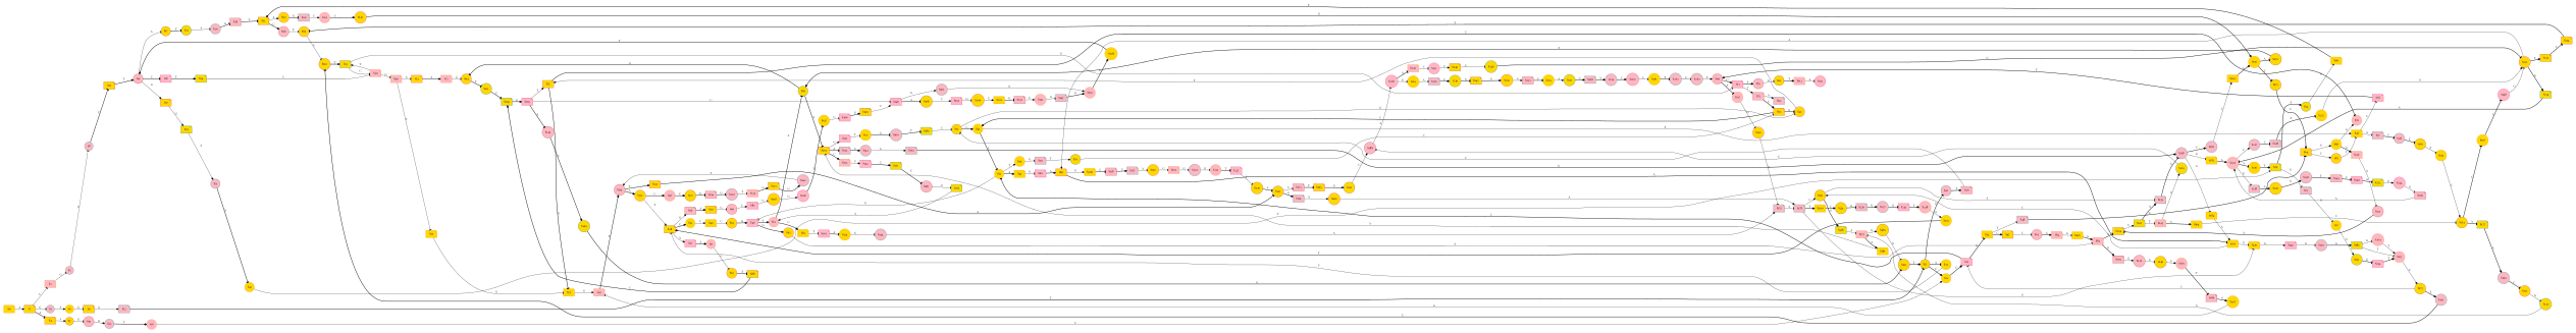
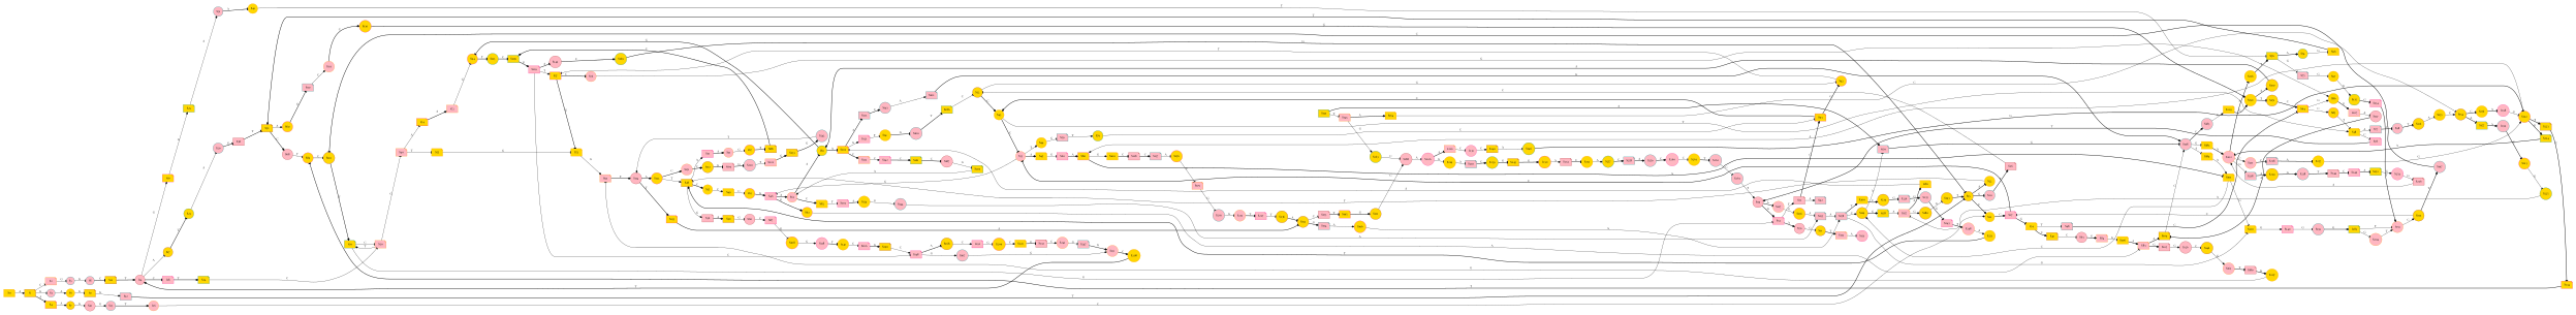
  strict digraph {
    fontname="Playfair Display"
    rankdir=LR
    node [color=darkorange fillcolor=gold fontname="Playfair Display" shape=circle style=filled]
    edge [arrowhead=tee fontname="Playfair Display" style=solid]
    S0 [shape=note]
    S1 [color=brown shape=note]
    S2 [fillcolor=lightpink shape=note]
    S3 [color=teal fillcolor=lightpink]
    S4 [color=deeppink shape=note]
    S5 [color=teal fillcolor=lightpink]
    S6
    S7 [color=brown]
    S8 [color=teal fillcolor=lightpink]
    S9 [color=brown shape=note]
    S10 [color=brown fillcolor=lightpink]
    S11 [color=brown shape=note]
    S12 [color=teal fillcolor=lightpink shape=note]
    S13 [color=teal fillcolor=lightpink]
    S14 [color=brown fillcolor=lightpink]
    S15 [color=brown]
    S16 [fillcolor=lightpink]
    S17 [color=brown]
    S18 [color=deeppink fillcolor=lightpink shape=note]
    S19 [color=deeppink shape=note]
    S20 [color=teal fillcolor=lightpink]
    S21
    S22
    S23 [color=teal]
    S24 [color=teal shape=note]
    S25 [color=teal shape=note]
    S26 [color=brown fillcolor=lightpink shape=note]
    S27 [color=deeppink fillcolor=lightpink shape=note]
    S28 [color=brown shape=note]
    S29 [color=teal fillcolor=lightpink]
    S30 [fillcolor=lightpink shape=note]
    S31 [color=teal fillcolor=lightpink]
    S32 [color=brown]
-   S33
+   S33 [fillcolor=lightpink]
    S34 [shape=note]
    S35
    S36 [color=brown fillcolor=lightpink shape=note]
    S37 [color=deeppink fillcolor=lightpink shape=note]
    S38 [color=brown fillcolor=lightpink shape=note]
    S39 [color=teal shape=note]
    S40 [fillcolor=lightpink shape=note]
    S41
    S42 [color=deeppink]
    S43
    S44
    S45 [shape=note]
    S46 [color=deeppink fillcolor=lightpink shape=note]
    S47 [color=brown shape=note]
    S48 [color=teal fillcolor=lightpink shape=note]
    S49 [shape=note]
    S50 [color=brown shape=note]
    S51 [fillcolor=lightpink]
    S52 [color=brown shape=note]
    S53 [color=deeppink fillcolor=lightpink shape=note]
    S54 [color=deeppink shape=note]
    S55 [shape=note]
    S56 [color=teal shape=note]
    S57 [color=deeppink shape=note]
    S58 [shape=note]
    S59 [color=teal fillcolor=lightpink shape=note]
    S60 [color=deeppink fillcolor=lightpink shape=note]
    S61 [fillcolor=lightpink]
    S62 [color=deeppink]
    S63 [color=brown fillcolor=lightpink]
    S64 [color=deeppink shape=note]
    S65 [color=deeppink]
    S66 [color=brown fillcolor=lightpink]
    S67 [color=deeppink]
    S68 [color=brown fillcolor=lightpink]
    S69 [color=deeppink]
    S70 [color=brown fillcolor=lightpink]
    S71 [color=brown fillcolor=lightpink shape=note]
    S72 [fillcolor=lightpink shape=note]
    S73 [shape=note]
    S74 [color=teal]
    S75 [color=teal fillcolor=lightpink shape=note]
    S76 [fillcolor=lightpink]
    S77 [color=teal fillcolor=lightpink shape=note]
    S78 [color=deeppink fillcolor=lightpink shape=note]
    S79 [color=teal]
    S80 [color=deeppink shape=note]
    S81 [color=teal]
    S82 [shape=note]
    S83 [fillcolor=lightpink shape=note]
    S84 [fillcolor=lightpink shape=note]
    S85 [color=deeppink]
    S86
    S87 [color=deeppink fillcolor=lightpink shape=note]
    S88 [color=brown shape=note]
    S89 [color=deeppink]
    S90 [color=teal fillcolor=lightpink shape=note]
    S91 [color=brown]
    S92 [color=teal fillcolor=lightpink shape=note]
    S93 [color=deeppink shape=note]
    S94 [color=deeppink]
    S95 [fillcolor=lightpink shape=note]
    S96 [shape=note]
    S97
    S98 [color=teal fillcolor=lightpink]
    S99 [color=brown fillcolor=lightpink]
    S100 [shape=note]
    S101 [shape=note]
    S102 [color=deeppink shape=note]
    S103 [color=deeppink fillcolor=lightpink shape=note]
    S104 [color=brown shape=note]
    S105 [color=brown fillcolor=lightpink shape=note]
    S106 [shape=note]
    S107 [fillcolor=lightpink shape=note]
    S108 [color=deeppink]
    S109 [color=teal shape=note]
    S110 [color=brown]
    S111 [fillcolor=lightpink]
    S112 [fillcolor=lightpink shape=note]
    S113 [color=teal]
    S114 [color=brown fillcolor=lightpink]
    S115 [color=teal]
    S116 [color=brown]
    S117 [fillcolor=lightpink]
    S118 [color=brown fillcolor=lightpink shape=note]
    S119 [color=brown]
    S120 [shape=note]
    S121 [color=deeppink fillcolor=lightpink shape=note]
    S122 [fillcolor=lightpink shape=note]
    S123 [color=teal fillcolor=lightpink shape=note]
    S124
    S125 [color=teal shape=note]
    S126 [color=brown fillcolor=lightpink]
    S127 [color=brown fillcolor=lightpink]
    S128 [color=deeppink fillcolor=lightpink]
    S129 [color=deeppink fillcolor=lightpink shape=note]
    S130 [color=deeppink]
    S131 [color=deeppink fillcolor=lightpink]
    S132 [color=deeppink]
    S133 [color=deeppink shape=note]
    S134 [color=deeppink fillcolor=lightpink shape=note]
    S135
    S136 [color=deeppink]
    S137 [color=teal fillcolor=lightpink shape=note]
    S138 [color=teal shape=note]
    S139 [color=teal fillcolor=lightpink shape=note]
    S140 [color=deeppink fillcolor=lightpink shape=note]
    S141
    S142 [color=deeppink fillcolor=lightpink shape=note]
    S143 [color=teal fillcolor=lightpink]
    S144 [color=teal fillcolor=lightpink]
    S145 [fillcolor=lightpink shape=note]
    S146 [color=brown]
    S147
    S148 [color=deeppink fillcolor=lightpink shape=note]
    S149 [color=brown fillcolor=lightpink]
    S150
    S151 [fillcolor=lightpink]
    S152 [color=brown]
    S153 [fillcolor=lightpink]
    S154 [color=brown]
    S155 [color=teal fillcolor=lightpink shape=note]
    S156 [color=deeppink]
    S157 [fillcolor=lightpink shape=note]
    S158 [color=teal fillcolor=lightpink]
    S159 [color=teal fillcolor=lightpink]
    S160 [color=teal fillcolor=lightpink]
    S161 [color=teal shape=note]
    S162 [color=teal fillcolor=lightpink shape=note]
    S163 [color=teal]
    S164 [shape=note]
    S165 [fillcolor=lightpink]
    S166 [color=deeppink fillcolor=lightpink shape=note]
    S167 [color=teal fillcolor=lightpink]
    S168 [color=brown]
    S169 [color=teal]
    S170 [color=brown]
    S171 [color=brown]
    S172 [color=brown]
    S173 [color=brown fillcolor=lightpink shape=note]
    S174 [color=teal fillcolor=lightpink shape=note]
    S175 [color=brown]
    S176
    S177 [color=teal shape=note]
    S178 [color=teal fillcolor=lightpink shape=note]
    S179 [fillcolor=lightpink shape=note]
    S180 [color=brown]
    S181 [shape=note]
    S182 [shape=note]
    S183 [color=teal fillcolor=lightpink]
    S184 [shape=note]
    S185 [color=teal shape=note]
    S186 [color=teal shape=note]
    S187 [color=brown fillcolor=lightpink]
    S188 [color=brown fillcolor=lightpink]
    S189 [color=brown fillcolor=lightpink shape=note]
    S190 [color=brown shape=note]
    S191 [fillcolor=lightpink]
    S192 [color=deeppink fillcolor=lightpink shape=note]
    S193 [color=brown]
    S194 [color=brown fillcolor=lightpink shape=note]
    S195 [color=deeppink shape=note]
    S196 [color=deeppink]
    S197 [color=teal fillcolor=lightpink]
    S198 [color=deeppink fillcolor=lightpink]
    S199 [color=teal fillcolor=lightpink]
    S200 [shape=note]
    S201 [color=teal fillcolor=lightpink]
    S202 [fillcolor=lightpink]
    S203 [shape=note]
    S204 [fillcolor=lightpink]
    S205 [color=teal shape=note]
    S206 [color=deeppink fillcolor=lightpink]
    S207
    S208
    S209 [color=deeppink]
    S210 [color=teal fillcolor=lightpink]
    S211 [color=brown]
    S212 [color=deeppink]
    S213 [color=deeppink]
    S214 [color=brown]
    S215 [fillcolor=lightpink]
    S216
-   S217 [color=teal fillcolor=lightpink]
+   S217 [fillcolor=lightpink]
    S218 [color=teal fillcolor=lightpink shape=note]
    S219
    S220 [fillcolor=lightpink shape=note]
    S221 [shape=note]
    S222 [fillcolor=lightpink shape=note]
    S223 [color=brown shape=note]
    S224 [color=teal shape=note]
    S225 [color=teal]
    S226 [color=teal fillcolor=lightpink shape=note]
    S227 [color=deeppink fillcolor=lightpink shape=note]
    S228 [color=teal fillcolor=lightpink shape=note]
    S229 [color=brown]
    S230 [color=teal fillcolor=lightpink shape=note]
    S231 [color=deeppink fillcolor=lightpink]
    S232 [color=brown fillcolor=lightpink shape=note]
    S233 [color=brown shape=note]
    S234 [color=deeppink shape=note]
    S235 [color=teal fillcolor=lightpink]
    S236 [color=brown]
    S237
    S238 [color=teal fillcolor=lightpink]
    S239 [color=teal]
    S240 [color=brown shape=note]
    S241 [fillcolor=lightpink]
    S242 [color=teal fillcolor=lightpink]
    S243 [color=deeppink fillcolor=lightpink shape=note]
    S244 [color=brown fillcolor=lightpink shape=note]
    S245 [color=brown shape=note]
    S246 [color=teal]
    S247 [color=teal fillcolor=lightpink shape=note]
    S248 [fillcolor=lightpink]
    S249 [color=deeppink fillcolor=lightpink shape=note]
    S250 [color=deeppink]
    S251
    S252 [color=teal shape=note]
    S253 [color=brown fillcolor=lightpink shape=note]
    S254 [color=deeppink fillcolor=lightpink]
    S255
    S256 [color=brown fillcolor=lightpink shape=note]
    S257 [color=teal]
    S258 [color=teal fillcolor=lightpink shape=note]
    S259 [color=teal fillcolor=lightpink]
    S260 [color=deeppink fillcolor=lightpink]
    S261
    S262 [color=teal fillcolor=lightpink]
    S263 [color=teal fillcolor=lightpink]
    S0 -> S1 [arrowhead=diamond label=A]
    S1 -> S2 [label=C]
    S1 -> S3 [label=G]
    S1 -> S4 [label=A style=bold]
    S2 -> S5 [label=G]
    S3 -> S6 [arrowhead=diamond label=A]
    S4 -> S7 [arrowhead=diamond label=A]
    S5 -> S8 [label=G]
    S6 -> S9 [label=G]
    S7 -> S10 [label=G]
    S8 -> S11 [label=C style=bold]
    S9 -> S12 [arrowhead=diamond label=G]
    S10 -> S13 [arrowhead=diamond label=G]
    S11 -> S14 [arrowhead=diamond label=T style=bold]
    S12 -> S15 [label=T style=bold]
    S13 -> S16 [arrowhead=diamond label=T style=bold]
    S14 -> S17 [label=A]
    S14 -> S18 [label=C style=bold]
    S14 -> S19 [arrowhead=diamond label=G]
    S15 -> S20 [label=G style=bold]
    S15 -> S21 [arrowhead=diamond label=C style=bold]
    S15 -> S22 [label=A style=bold]
    S16 -> S21 [arrowhead=diamond label=C]
    S17 -> S23 [label=T style=bold]
    S18 -> S24 [arrowhead=diamond label=T style=bold]
    S19 -> S25 [arrowhead=diamond label=G]
    S20 -> S26 [arrowhead=diamond label=T style=bold]
    S21 -> S27 [arrowhead=diamond label=C style=bold]
    S22 -> S28 [label=T]
    S23 -> S29 [label=A]
    S24 -> S30 [label=C]
    S25 -> S31 [arrowhead=diamond label=A]
    S26 -> S32 [label=C]
    S27 -> S33 [label=C style=bold]
    S27 -> S34 [label=G style=bold]
    S28 -> S35 [arrowhead=diamond label=C style=bold]
    S28 -> S36 [arrowhead=diamond label=G]
    S28 -> S37 [arrowhead=diamond label=A]
    S29 -> S38 [label=G style=bold]
    S30 -> S39 [arrowhead=diamond label=T]
    S30 -> S40 [label=G]
    S31 -> S41 [label=A style=bold]
    S32 -> S42 [label=G]
    S32 -> S43 [arrowhead=diamond label=C style=bold]
    S33 -> S44 [arrowhead=diamond label=T]
    S33 -> S45 [arrowhead=diamond label=A style=bold]
    S33 -> S46 [label=G]
    S34 -> S47 [arrowhead=diamond label=C style=bold]
    S34 -> S48 [label=T]
    S35 -> S49 [arrowhead=diamond label=C]
    S36 -> S50 [arrowhead=diamond label=A style=bold]
    S37 -> S51 [arrowhead=diamond label=A style=bold]
    S38 -> S52 [label=T style=bold]
    S39 -> S30 [label=C]
    S39 -> S53 [label=G]
    S40 -> S54 [label=A]
    S40 -> S55 [label=T]
    S41 -> S56 [label=T]
-   S42 -> S57 [arrowhead=diamond label=T]
+   S42 -> S57 [label=T]
    S43 -> S33 [label=C style=bold]
    S43 -> S58 [arrowhead=diamond label=T]
    S44 -> S59 [label=G]
    S45 -> S60 [label=G]
    S46 -> S61 [arrowhead=diamond label=A style=bold]
    S46 -> S62 [arrowhead=diamond label=G style=bold]
    S47 -> S63 [label=C]
    S48 -> S64 [label=C style=bold]
    S49 -> S65 [label=C]
    S50 -> S66 [label=G]
    S51 -> S67 [label=G]
    S52 -> S68 [arrowhead=diamond label=C style=bold]
    S52 -> S69 [arrowhead=diamond label=A]
    S53 -> S70 [arrowhead=diamond label=A style=bold]
    S53 -> S71 [arrowhead=diamond label=T]
    S54 -> S72 [arrowhead=diamond label=A style=bold]
    S55 -> S73 [label=G]
    S56 -> S74 [arrowhead=diamond label=A style=bold]
    S56 -> S75 [label=G]
    S57 -> S73 [label=G style=bold]
    S57 -> S76 [label=C style=bold]
    S58 -> S77 [label=A]
    S58 -> S78 [label=C]
    S59 -> S79 [arrowhead=diamond label=T]
    S60 -> S80 [arrowhead=diamond label=A style=bold]
    S61 -> S81 [label=A style=bold]
    S61 -> S82 [arrowhead=diamond label=C style=bold]
    S62 -> S83 [label=A]
    S63 -> S84 [arrowhead=diamond label=G style=bold]
    S64 -> S85 [arrowhead=diamond label=C]
    S64 -> S86 [arrowhead=diamond label=G]
    S65 -> S46 [arrowhead=diamond label=G style=bold]
    S66 -> S87 [arrowhead=diamond label=C]
    S67 -> S88 [label=T style=bold]
    S68 -> S89 [label=T]
    S69 -> S90 [label=G style=bold]
    S70 -> S91 [label=G]
    S71 -> S92 [arrowhead=diamond label=A]
    S71 -> S93 [arrowhead=diamond label=C style=bold]
    S72 -> S94 [label=G]
    S73 -> S95 [arrowhead=diamond label=G]
    S74 -> S96 [label=G]
    S75 -> S97 [label=G]
-   S86 -> S76 [arrowhead=diamond label=G]
+   S76 -> S86 [arrowhead=diamond label=G]
    S77 -> S98 [label=C style=bold]
    S78 -> S99 [arrowhead=diamond label=T style=bold]
    S79 -> S93 [label=C]
    S80 -> S100 [arrowhead=diamond label=G]
    S80 -> S101 [label=A style=bold]
    S81 -> S94 [label=G style=bold]
    S81 -> S102 [label=A style=bold]
    S82 -> S103 [label=T]
    S83 -> S104 [label=A style=bold]
    S83 -> S105 [arrowhead=diamond label=G style=bold]
    S84 -> S106 [label=G]
    S85 -> S58 [label=T]
    S86 -> S107 [arrowhead=diamond label=G style=bold]
    S87 -> S108 [label=G]
    S88 -> S109 [arrowhead=diamond label=C style=bold]
    S89 -> S110 [label=C]
    S90 -> S111 [arrowhead=diamond label=C]
    S91 -> S112 [arrowhead=diamond label=T style=bold]
    S93 -> S42 [label=G style=bold]
    S93 -> S43 [arrowhead=diamond label=C style=bold]
    S94 -> S113 [label=T style=bold]
    S95 -> S114 [arrowhead=diamond label=T style=bold]
    S96 -> S52 [arrowhead=diamond label=T style=bold]
    S97 -> S115 [arrowhead=diamond label=G]
    S98 -> S116 [label=T style=bold]
    S99 -> S53 [arrowhead=diamond label=G style=bold]
    S99 -> S117 [label=A style=bold]
    S100 -> S118 [label=C style=bold]
    S101 -> S119 [arrowhead=diamond label=C]
    S101 -> S120 [label=G]
    S102 -> S121 [arrowhead=diamond label=G]
    S102 -> S122 [arrowhead=diamond label=C style=bold]
    S102 -> S123 [label=A style=bold]
    S103 -> S124 [label=A style=bold]
-   S104 -> S125 [arrowhead=diamond label=C]
+   S104 -> S158 [arrowhead=diamond label=C]
    S105 -> S126 [arrowhead=diamond label=G]
    S106 -> S83 [arrowhead=diamond label=A style=bold]
    S107 -> S127 [label=A]
    S108 -> S128 [arrowhead=diamond label=G]
    S109 -> S129 [arrowhead=diamond label=G style=bold]
    S110 -> S39 [arrowhead=diamond label=T style=bold]
    S111 -> S130 [arrowhead=diamond label=C style=bold]
    S112 -> S131 [label=A]
    S113 -> S109 [label=C style=bold]
    S114 -> S132 [arrowhead=diamond label=A style=bold]
    S114 -> S133 [arrowhead=diamond label=T style=bold]
    S115 -> S134 [label=G style=bold]
    S116 -> S135 [label=A]
    S117 -> S136 [label=G]
    S118 -> S137 [arrowhead=diamond label=C style=bold]
    S119 -> S138 [arrowhead=diamond label=G style=bold]
    S119 -> S139 [label=A]
    S120 -> S140 [arrowhead=diamond label=G]
    S121 -> S141 [label=T]
    S122 -> S142 [arrowhead=diamond label=C]
    S123 -> S143 [arrowhead=diamond label=C style=bold]
    S124 -> S144 [label=G]
    S125 -> S139 [arrowhead=diamond label=A style=bold]
    S125 -> S145 [label=T]
    S126 -> S146 [label=C]
    S127 -> S104 [label=A style=bold]
    S128 -> S147 [label=T style=bold]
    S129 -> S57 [arrowhead=diamond label=T]
    S129 -> S148 [label=C]
    S129 -> S149 [label=A style=bold]
    S130 -> S150 [arrowhead=diamond label=G style=bold]
    S132 -> S28 [arrowhead=diamond label=T]
    S132 -> S151 [arrowhead=diamond label=C style=bold]
    S133 -> S152 [label=A style=bold]
    S134 -> S153 [arrowhead=diamond label=T style=bold]
    S135 -> S154 [arrowhead=diamond label=C]
    S136 -> S155 [label=A]
    S137 -> S156 [label=A]
    S138 -> S157 [label=A]
    S139 -> S158 [label=G style=bold]
    S140 -> S159 [label=G]
    S141 -> S160 [label=G style=bold]
    S142 -> S161 [arrowhead=diamond label=C style=bold]
    S143 -> S162 [arrowhead=diamond label=A]
    S144 -> S155 [arrowhead=diamond label=A]
    S145 -> S163 [arrowhead=diamond label=G]
    S145 -> S164 [arrowhead=diamond label=A style=bold]
    S146 -> S165 [arrowhead=diamond label=G]
    S147 -> S166 [label=C]
    S148 -> S167 [arrowhead=diamond label=G]
    S148 -> S168 [label=A style=bold]
    S149 -> S169 [arrowhead=diamond label=C style=bold]
    S150 -> S170 [label=A style=bold]
    S150 -> S171 [label=T style=bold]
    S151 -> S172 [arrowhead=diamond label=C style=bold]
    S152 -> S173 [label=C]
    S152 -> S174 [arrowhead=diamond label=G style=bold]
    S153 -> S175 [arrowhead=diamond label=C]
    S154 -> S176 [label=C style=bold]
    S154 -> S177 [label=A style=bold]
    S155 -> S178 [label=A]
    S156 -> S179 [label=C]
    S157 -> S180 [arrowhead=diamond label=G]
    S157 -> S181 [arrowhead=diamond label=A style=bold]
    S158 -> S182 [label=G]
    S158 -> S183 [arrowhead=diamond label=C style=bold]
    S158 -> S184 [label=A]
    S159 -> S185 [arrowhead=diamond label=G style=bold]
    S160 -> S186 [label=T style=bold]
    S161 -> S187 [label=C style=bold]
    S162 -> S158 [arrowhead=diamond label=G style=bold]
    S163 -> S188 [label=C]
    S164 -> S154 [label=C]
    S165 -> S189 [label=T style=bold]
    S166 -> S190 [arrowhead=diamond label=G style=bold]
    S167 -> S191 [arrowhead=diamond label=G]
    S168 -> S192 [arrowhead=diamond label=C]
-   S169 -> S193 [label=G style=bold]
+   S169 -> S15 [label=G style=bold]
    S170 -> S81 [arrowhead=diamond label=A style=bold]
    S171 -> S64 [arrowhead=diamond label=C style=bold]
    S172 -> S194 [label=G style=bold]
    S173 -> S195 [label=T style=bold]
    S174 -> S196 [arrowhead=diamond label=A]
    S175 -> S27 [label=C]
    S175 -> S197 [arrowhead=diamond label=T style=bold]
    S176 -> S198 [label=A style=bold]
    S177 -> S199 [arrowhead=diamond label=A style=bold]
    S178 -> S119 [arrowhead=diamond label=C]
    S178 -> S120 [label=G]
    S178 -> S200 [arrowhead=diamond label=T style=bold]
    S179 -> S201 [label=G]
    S180 -> S193 [label=G]
    S181 -> S102 [label=A]
    S182 -> S202 [arrowhead=diamond label=A style=bold]
    S183 -> S203 [arrowhead=diamond label=C]
    S184 -> S101 [arrowhead=diamond label=A]
    S185 -> S153 [label=T]
    S185 -> S204 [label=G]
    S186 -> S32 [label=C]
    S187 -> S205 [label=G]
    S188 -> S206 [label=A]
    S189 -> S207 [arrowhead=diamond label=G style=bold]
    S190 -> S148 [arrowhead=diamond label=C]
    S191 -> S208 [arrowhead=diamond label=C style=bold]
    S192 -> S209 [label=G]
    S193 -> S15 [arrowhead=diamond label=T style=bold]
    S194 -> S210 [label=G style=bold]
    S195 -> S211 [arrowhead=diamond label=G style=bold]
    S196 -> S178 [arrowhead=diamond label=A]
    S197 -> S110 [label=C style=bold]
    S198 -> S212 [label=G]
    S199 -> S213 [label=C style=bold]
    S200 -> S214 [arrowhead=diamond label=C style=bold]
    S201 -> S215 [label=G]
    S202 -> S216 [label=A style=bold]
    S202 -> S217 [arrowhead=diamond label=C]
    S202 -> S218 [label=G]
    S203 -> S150 [arrowhead=diamond label=G style=bold]
    S204 -> S153 [arrowhead=diamond label=T]
    S205 -> S61 [arrowhead=diamond label=A]
    S206 -> S219 [label=G]
    S206 -> S220 [label=A style=bold]
    S207 -> S95 [label=G]
    S208 -> S14 [arrowhead=diamond label=T style=bold]
    S209 -> S221 [arrowhead=diamond label=C]
    S210 -> S222 [label=T]
    S211 -> S188 [arrowhead=diamond label=C]
    S212 -> S80 [arrowhead=diamond label=A]
    S212 -> S223 [arrowhead=diamond label=T style=bold]
    S212 -> S224 [arrowhead=diamond label=G style=bold]
    S213 -> S225 [label=G]
    S214 -> S226 [label=G style=bold]
    S215 -> S227 [label=T style=bold]
    S216 -> S56 [arrowhead=diamond label=T style=bold]
    S217 -> S228 [label=C style=bold]
    S218 -> S229 [arrowhead=diamond label=A style=bold]
    S219 -> S230 [label=A]
    S220 -> S231 [label=C]
    S221 -> S232 [label=G style=bold]
    S222 -> S233 [arrowhead=diamond label=G style=bold]
    S223 -> S234 [label=C style=bold]
    S224 -> S202 [label=A style=bold]
    S225 -> S157 [label=A]
    S226 -> S235 [arrowhead=diamond label=G style=bold]
    S227 -> S236 [label=T]
    S228 -> S237 [label=A style=bold]
    S229 -> S238 [arrowhead=diamond label=G style=bold]
    S230 -> S239 [arrowhead=diamond label=C style=bold]
    S231 -> S240 [arrowhead=diamond label=C]
    S232 -> S241 [arrowhead=diamond label=C]
    S233 -> S242 [arrowhead=diamond label=G style=bold]
    S234 -> S89 [label=T style=bold]
    S235 -> S243 [label=G style=bold]
    S236 -> S152 [label=A style=bold]
    S237 -> S212 [arrowhead=diamond label=G]
    S238 -> S244 [arrowhead=diamond label=T style=bold]
    S239 -> S245 [label=G style=bold]
    S240 -> S246 [label=A]
    S241 -> S247 [label=G]
    S242 -> S114 [arrowhead=diamond label=T]
    S243 -> S248 [arrowhead=diamond label=T style=bold]
    S244 -> S249 [label=C style=bold]
    S245 -> S250 [arrowhead=diamond label=G style=bold]
    S246 -> S212 [label=G style=bold]
    S247 -> S191 [arrowhead=diamond label=G style=bold]
    S248 -> S251 [arrowhead=diamond label=A]
    S249 -> S252 [label=A style=bold]
    S250 -> S253 [arrowhead=diamond label=A]
    S251 -> S28 [arrowhead=diamond label=T style=bold]
    S252 -> S254 [arrowhead=diamond label=G]
    S253 -> S255 [label=C style=bold]
    S254 -> S256 [label=G]
    S255 -> S257 [arrowhead=diamond label=A]
    S256 -> S202 [arrowhead=diamond label=A]
    S257 -> S258 [arrowhead=diamond label=C style=bold]
    S258 -> S259 [arrowhead=diamond label=A style=bold]
    S259 -> S260 [arrowhead=diamond label=C style=bold]
    S260 -> S261 [label=C]
    S261 -> S262 [label=T style=bold]
    S262 -> S263 [label=C]
    S263 -> S99 [arrowhead=diamond label=T]
  }
